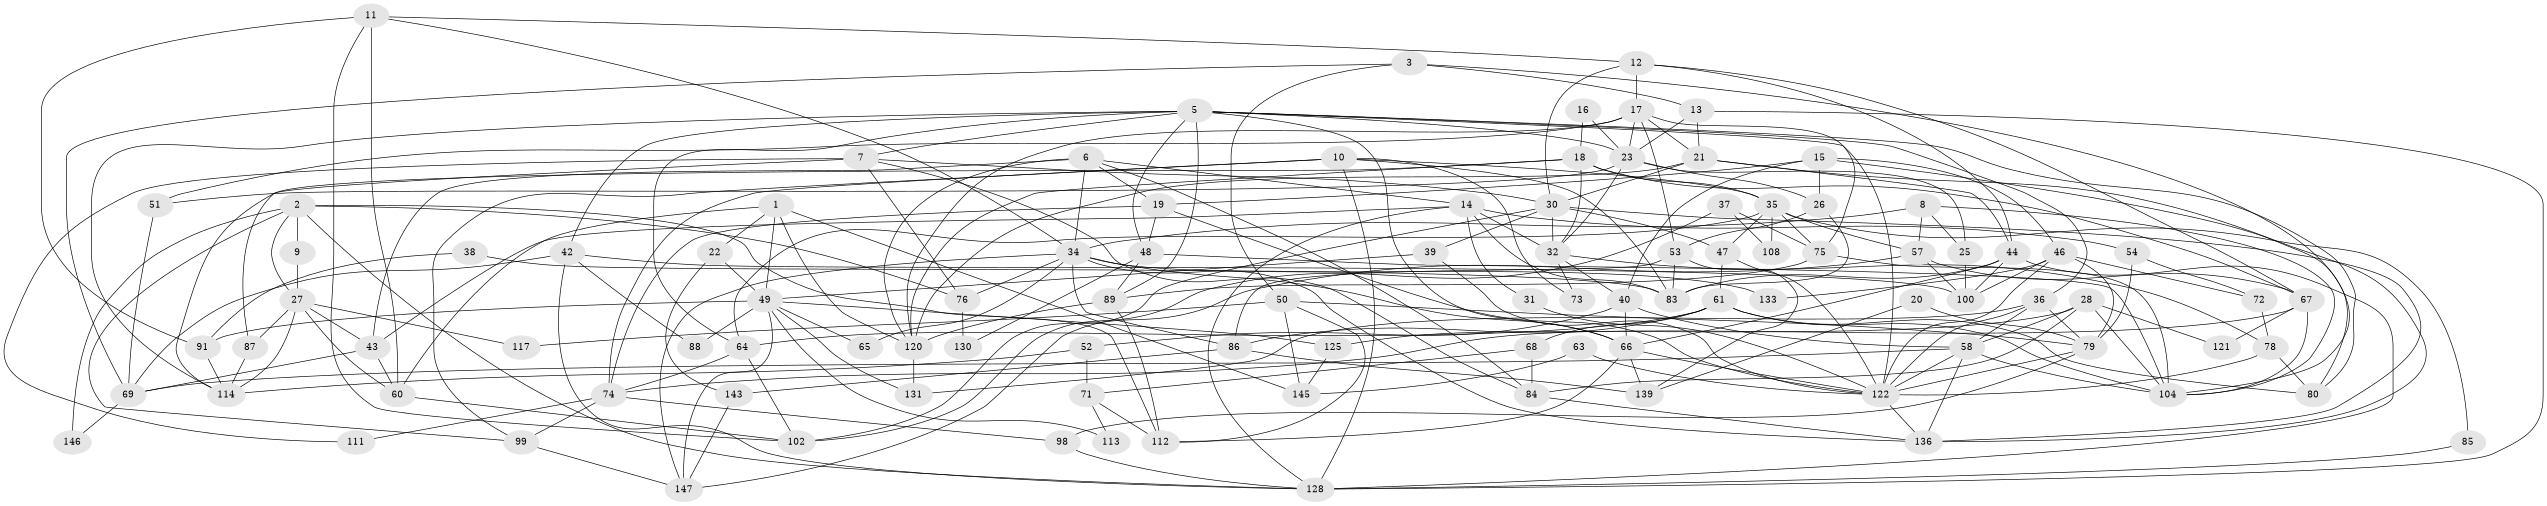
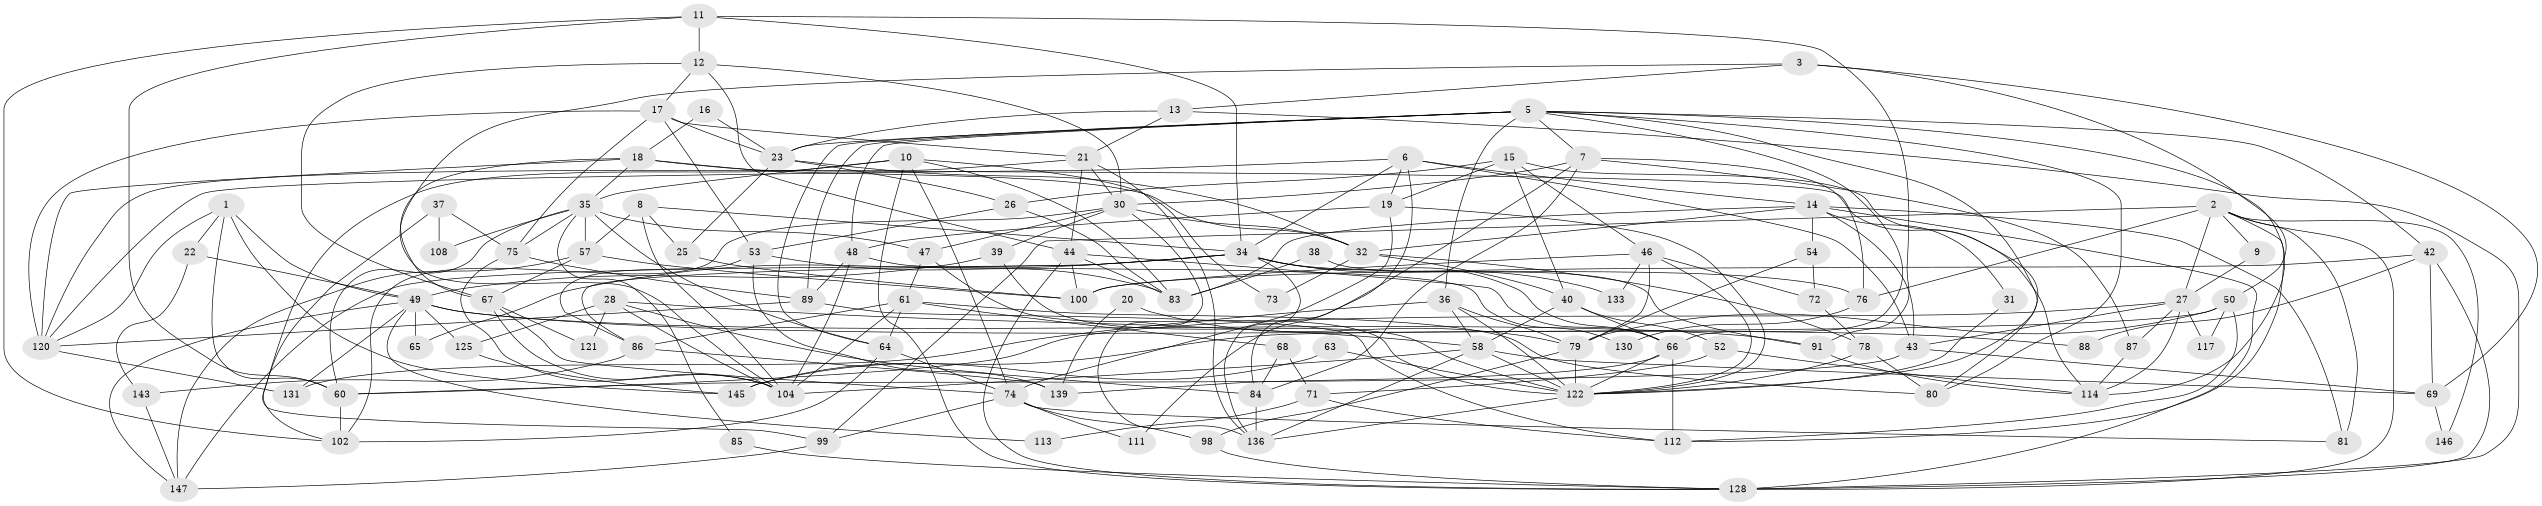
  graph {
    node [color=gray90 style=filled]
    1
    22
    49 [super="+56"]
    60
    120 [super="+137"]
    145
    143
    91
    125
    65
    147
    131
    88
    113
    102
    2 [super="+4"]
    9
    27 [super="+97"]
    76
+   81
    99
    112
    128 [super="+144"]
    146
    114 [super="+118"]
    43 [super="+107"]
    87 [super="+101"]
    117
    130
    13 [super="+106"]
    23 [super="+115"]
    21 [super="+29"]
    3
    50 [super="+96"]
    69 [super="+129"]
    104 [super="+135"]
    79 [super="+110"]
    5 [super="+82"]
    7 [super="+45"]
    36 [super="+95"]
    42
    48
    64 [super="+70"]
    66 [super="+109"]
    80
    89 [super="+138"]
    122 [super="+132"]
    84
    30 [super="+33"]
    111
    25
    32 [super="+94"]
    26
-   51
    58
    100
    74 [super="+123"]
    139 [super="+141"]
    136 [super="+142"]
    6 [super="+55"]
    14 [super="+24"]
    19
    34 [super="+93"]
    83 [super="+119"]
    31
    54
    86
    133
    39
    47
    8
    57 [super="+124"]
    67 [super="+90"]
    10 [super="+41"]
    35 [super="+92"]
    73
    75
    85
    108
    98
    11 [super="+77"]
    12 [super="+103"]
    17 [super="+59"]
    44 [super="+127"]
    53
    121
    40 [super="+126"]
    78
    72
    15 [super="+105"]
    46 [super="+140"]
    52
    18 [super="+116"]
    16
    20
    28 [super="+63"]
    61 [super="+134"]
    37
    38
    71
    68
    n102 [label=63]
    1 -- 22
    1 -- 49
    1 -- 60
    1 -- 120
    1 -- 145
    22 -- 49
    22 -- 143
    49 -- 91
    49 -- 125
    49 -- 65
    49 -- 147
    49 -- 131
    49 -- 88
    49 -- 113
    60 -- 102
    120 -- 131
    143 -- 147
    91 -- 114
    125 -- 145
    2 -- 9
    2 -- 27
    2 -- 76
+   2 -- 81
    2 -- 99
    2 -- 112
    2 -- 128
    2 -- 146
    9 -- 27 [weight=2]
    27 -- 60
    27 -- 114
    27 -- 43
    27 -- 87
    27 -- 117
    76 -- 130
    99 -- 147
    43 -- 60
    43 -- 69
    87 -- 114
    13 -- 128
    13 -- 23
    13 -- 21
    23 -- 25
    23 -- 32
    23 -- 26
-   23 -- 51
    21 -- 120
    21 -- 30
    21 -- 136
    21 -- 44
    3 -- 13
    3 -- 50
    3 -- 69
    3 -- 104
    50 -- 145
    50 -- 112
    50 -- 117
    50 -- 79
    69 -- 146
    79 -- 122
    79 -- 98
    5 -- 114
    5 -- 23 [weight=2]
    5 -- 7
    5 -- 36
    5 -- 42
    5 -- 48
    5 -- 64
    5 -- 66
    5 -- 80
    5 -- 89
    5 -- 122
    7 -- 76
    7 -- 87
    7 -- 84
    7 -- 30
    7 -- 111
    36 -- 131
    36 -- 79
    36 -- 122
    36 -- 58
    42 -- 88
    42 -- 128
    42 -- 69
    42 -- 100
    48 -- 130
    48 -- 104
    48 -- 89
    64 -- 102
    64 -- 74
    66 -- 112
    66 -- 122
    66 -- 139
    89 -- 120
    89 -- 112
    122 -- 136
    84 -- 136
    30 -- 102
    30 -- 32
    30 -- 136
    30 -- 39
    30 -- 47
    25 -- 100
    32 -- 73
    32 -- 40
    32 -- 78
    26 -- 83
    26 -- 53
-   51 -- 69
    58 -- 69
    58 -- 104
    58 -- 122
    58 -- 136
+   74 -- 81
    74 -- 99
    74 -- 111
    74 -- 98
    6 -- 120
    6 -- 43
    6 -- 84
    6 -- 14
    6 -- 19
    6 -- 34
+   14 -- 81
    14 -- 128
    14 -- 43
    14 -- 32
    14 -- 83
    14 -- 31
    14 -- 54
    19 -- 48
    19 -- 122
    19 -- 74
    34 -- 65
    34 -- 147
    34 -- 76
    34 -- 66
    34 -- 136
    34 -- 86
    34 -- 133
    31 -- 122
    54 -- 79
    54 -- 72
    86 -- 143
    86 -- 139
    39 -- 49
    39 -- 122
    47 -- 122
    47 -- 61
    8 -- 104
    8 -- 25
    8 -- 34
    8 -- 57
    57 -- 147
    57 -- 100
    57 -- 67
    67 -- 104
    67 -- 74
    67 -- 121
    10 -- 99
    10 -- 128
    10 -- 74
    10 -- 83
    10 -- 35
    10 -- 73
+   35 -- 60
    35 -- 64
    35 -- 47
    35 -- 57
    35 -- 75
    35 -- 85
    35 -- 108
    75 -- 104
    75 -- 89
    85 -- 128
    98 -- 128
    11 -- 60
    11 -- 91
    11 -- 102
    11 -- 34
    11 -- 12
    12 -- 30
    12 -- 67
    12 -- 17
    12 -- 44
    17 -- 120
    17 -- 23
    17 -- 21
-   17 -- 51
    17 -- 75
    17 -- 53
    44 -- 128
    44 -- 66
    44 -- 100
    44 -- 83
    53 -- 139
    53 -- 83
    53 -- 86
    40 -- 66
    40 -- 58
    40 -- 52
    78 -- 80
    78 -- 122
    72 -- 78
    15 -- 80
    15 -- 26
    15 -- 19
    15 -- 40
    15 -- 46
    46 -- 79
    46 -- 122
    46 -- 100
    46 -- 133
    46 -- 72
    52 -- 114
    52 -- 71
    18 -- 120
    18 -- 114
    18 -- 32
    18 -- 67
    18 -- 35
    16 -- 23
    16 -- 18
    20 -- 79
    20 -- 139
    28 -- 125
    28 -- 104
    28 -- 84
    28 -- 58
    28 -- 121
    61 -- 104
    61 -- 64
    61 -- 80
    61 -- 86
    61 -- 68
    37 -- 102
    37 -- 75
    37 -- 108
    38 -- 91
    38 -- 83
    71 -- 113
    71 -- 112
    68 -- 84
    68 -- 71
    n102 -- 145
    n102 -- 122
  }
